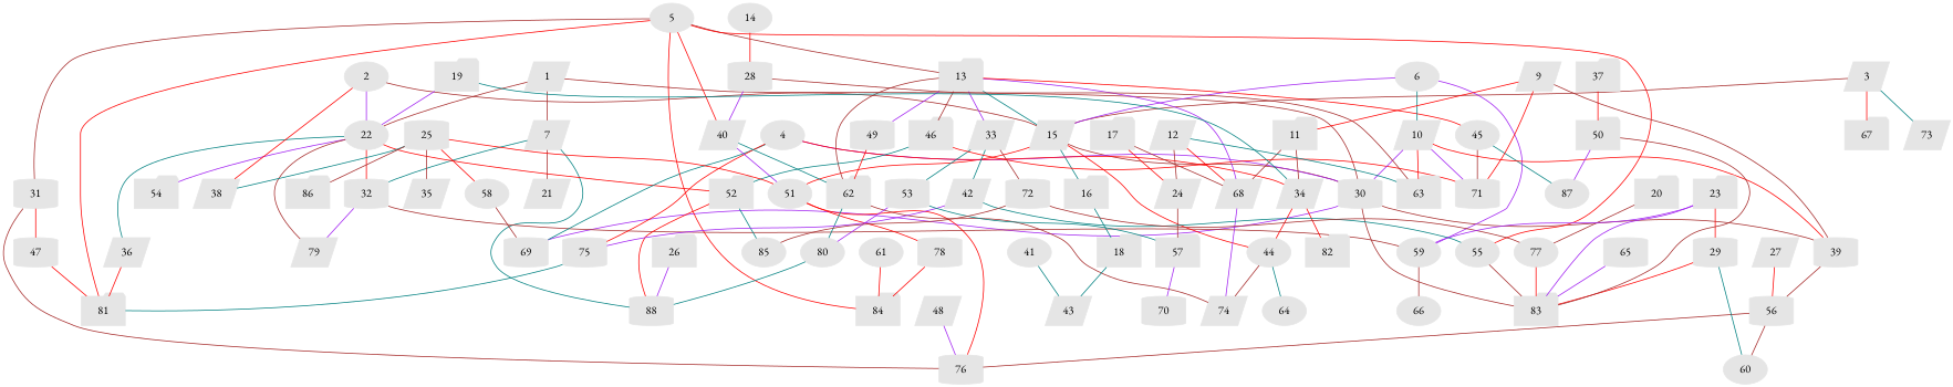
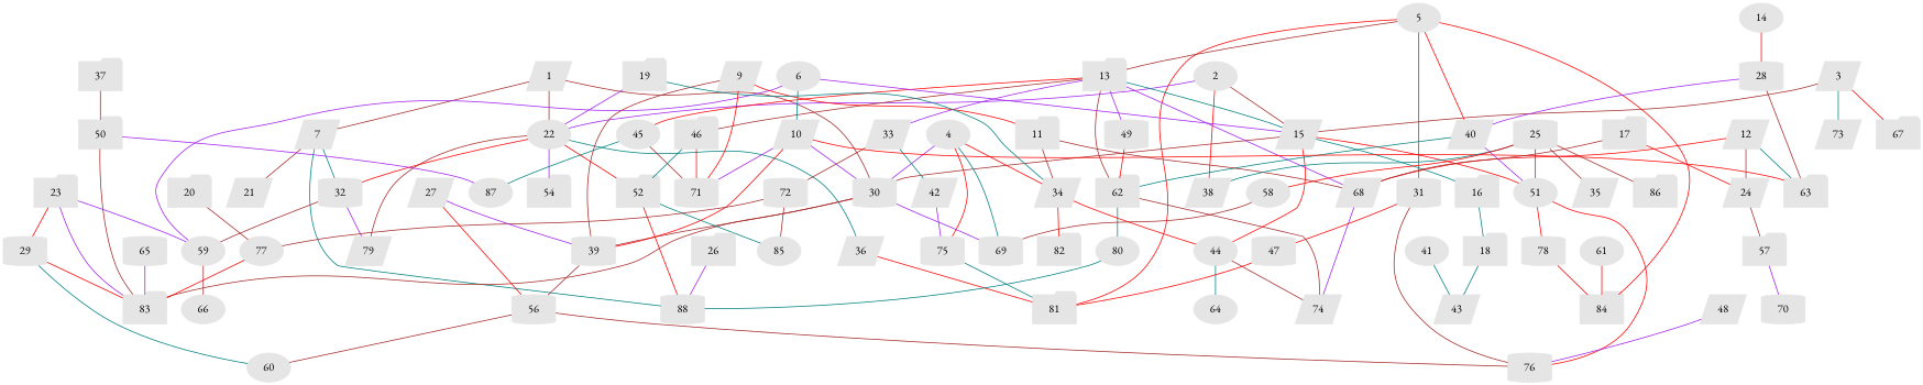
  graph {
    fontname="EB Garamond"
    node [color=gray90 fontname="EB Garamond" shape=parallelogram style=filled]
    edge [color=brown fontname="EB Garamond" weight=1.0]
    1
    7
    22 [shape=ellipse]
    30 [shape=cylinder]
    21
    32 [shape=cylinder]
    88 [shape=cylinder]
    36
    52 [shape=folder]
    54 [shape=folder]
    79
    69 [shape=cylinder]
    39 [shape=cylinder]
    83 [shape=folder]
    2 [shape=ellipse]
    15
    38
    16 [shape=folder]
    44 [shape=ellipse]
    51 [shape=ellipse]
    3
    67 [shape=folder]
    73
    4 [shape=ellipse]
    34
    75 [shape=cylinder]
    82 [shape=folder]
    81 [shape=folder]
    5 [shape=ellipse]
    13 [shape=folder]
    31 [shape=cylinder]
    40
-   55 [shape=ellipse]
    84 [shape=folder]
    68
    33
    45 [shape=ellipse]
    46 [shape=folder]
    49 [shape=cylinder]
    62 [shape=folder]
    47 [shape=cylinder]
    76 [shape=cylinder]
    6 [shape=ellipse]
    10
    59 [shape=ellipse]
    71 [shape=cylinder]
    63 [shape=folder]
    66 [shape=ellipse]
    20 [shape=folder]
    77 [shape=ellipse]
    11 [shape=folder]
    9
    56 [shape=cylinder]
    74
    12
    24
    57 [shape=folder]
    42
-   53 [shape=cylinder]
    72 [shape=cylinder]
    87 [shape=ellipse]
    80 [shape=ellipse]
    14 [shape=ellipse]
    28 [shape=cylinder]
    18 [shape=folder]
    64 [shape=ellipse]
    78 [shape=cylinder]
    43
    17 [shape=folder]
    19 [shape=folder]
    85 [shape=ellipse]
    23 [shape=folder]
    29 [shape=cylinder]
    60 [shape=ellipse]
    70 [shape=cylinder]
    25 [shape=cylinder]
    35
    58 [shape=ellipse]
    86 [shape=folder]
    26 [shape=folder]
    27
    37 [shape=folder]
    50 [shape=folder]
    41 [shape=ellipse]
    48
    61 [shape=ellipse]
    65 [shape=cylinder]
    1 -- 7
    1 -- 22
    1 -- 30
    7 -- 21
    7 -- 32 [color=teal]
    7 -- 88 [color=teal]
    22 -- 32 [color=red]
    22 -- 36 [color=teal]
    22 -- 52 [color=red]
    22 -- 54 [color=purple]
    22 -- 79
    30 -- 69 [color=purple]
    30 -- 39
    30 -- 83 [weight=2.0]
    32 -- 79 [color=purple]
    32 -- 59
    36 -- 81 [color=red]
    52 -- 88 [color=red]
    52 -- 85 [color=teal]
    39 -- 56
    2 -- 22 [color=purple]
    2 -- 15
    2 -- 38 [color=red]
    15 -- 30
    15 -- 16 [color=teal]
    15 -- 44 [color=red]
    15 -- 51 [color=red]
    16 -- 18 [color=teal]
    44 -- 74
    44 -- 64 [color=teal]
    51 -- 76 [color=red]
    51 -- 78 [color=red]
    3 -- 15
    3 -- 67 [color=red]
    3 -- 73 [color=teal]
    4 -- 30 [color=purple]
    4 -- 69 [color=teal]
    4 -- 34 [color=red]
    4 -- 75 [color=red]
    34 -- 44 [color=red]
    34 -- 82 [color=red]
    75 -- 81 [color=teal]
    5 -- 81 [color=red]
    5 -- 13
    5 -- 31
    5 -- 40 [color=red]
-   5 -- 55 [color=red]
    5 -- 84 [color=red]
    13 -- 15 [color=teal]
    13 -- 68 [color=purple]
    13 -- 33 [color=purple]
    13 -- 45 [color=red]
    13 -- 46
    13 -- 49 [color=purple]
    13 -- 62
    31 -- 47 [color=red]
    31 -- 76
    40 -- 51 [color=purple]
    40 -- 62 [color=teal]
-   55 -- 83 [weight=2.0]
    68 -- 74 [color=purple]
    33 -- 42 [color=teal]
-   33 -- 53 [color=teal]
    33 -- 72
    45 -- 71
    45 -- 87 [color=teal]
    46 -- 52 [color=teal]
    46 -- 71 [color=red]
    49 -- 62 [color=red weight=2.0]
    62 -- 74
    62 -- 80 [color=teal]
    47 -- 81 [color=red]
    6 -- 15 [color=purple]
    6 -- 10 [color=teal]
    6 -- 59 [color=purple]
    10 -- 30 [color=purple]
    10 -- 39 [color=red]
    10 -- 71 [color=purple]
    10 -- 63 [color=red]
    59 -- 66
    20 -- 77
    77 -- 83 [color=red]
    11 -- 34
    11 -- 68
    9 -- 39
    9 -- 71 [color=red]
    9 -- 11 [color=red]
    56 -- 76
    56 -- 60
    12 -- 68 [color=red]
    12 -- 63 [color=teal]
    12 -- 24
    24 -- 57
    57 -- 70 [color=purple]
    42 -- 75 [color=purple]
-   42 -- 55 [color=teal]
-   53 -- 57 [color=teal]
-   53 -- 80 [color=purple]
    72 -- 77
    72 -- 85
    80 -- 88 [color=teal]
    14 -- 28 [color=red]
    28 -- 40 [color=purple]
    28 -- 63
    18 -- 43 [color=teal]
    78 -- 84 [color=red]
    17 -- 68
    17 -- 24 [color=red]
    19 -- 22 [color=purple]
    19 -- 34 [color=teal]
    23 -- 83 [color=purple]
    23 -- 59 [color=purple]
    23 -- 29 [color=red]
    29 -- 83 [color=red]
    29 -- 60 [color=teal]
    25 -- 38 [color=teal]
    25 -- 51 [color=red]
    25 -- 35
    25 -- 58 [color=red]
    25 -- 86
    58 -- 69
    26 -- 88 [color=purple]
+   27 -- 39 [color=purple]
    27 -- 56 [color=red]
    37 -- 50 [color=red]
    50 -- 83
    50 -- 87 [color=purple]
    41 -- 43 [color=teal]
    48 -- 76 [color=purple]
    61 -- 84 [color=red]
    65 -- 83 [color=purple]
  }
